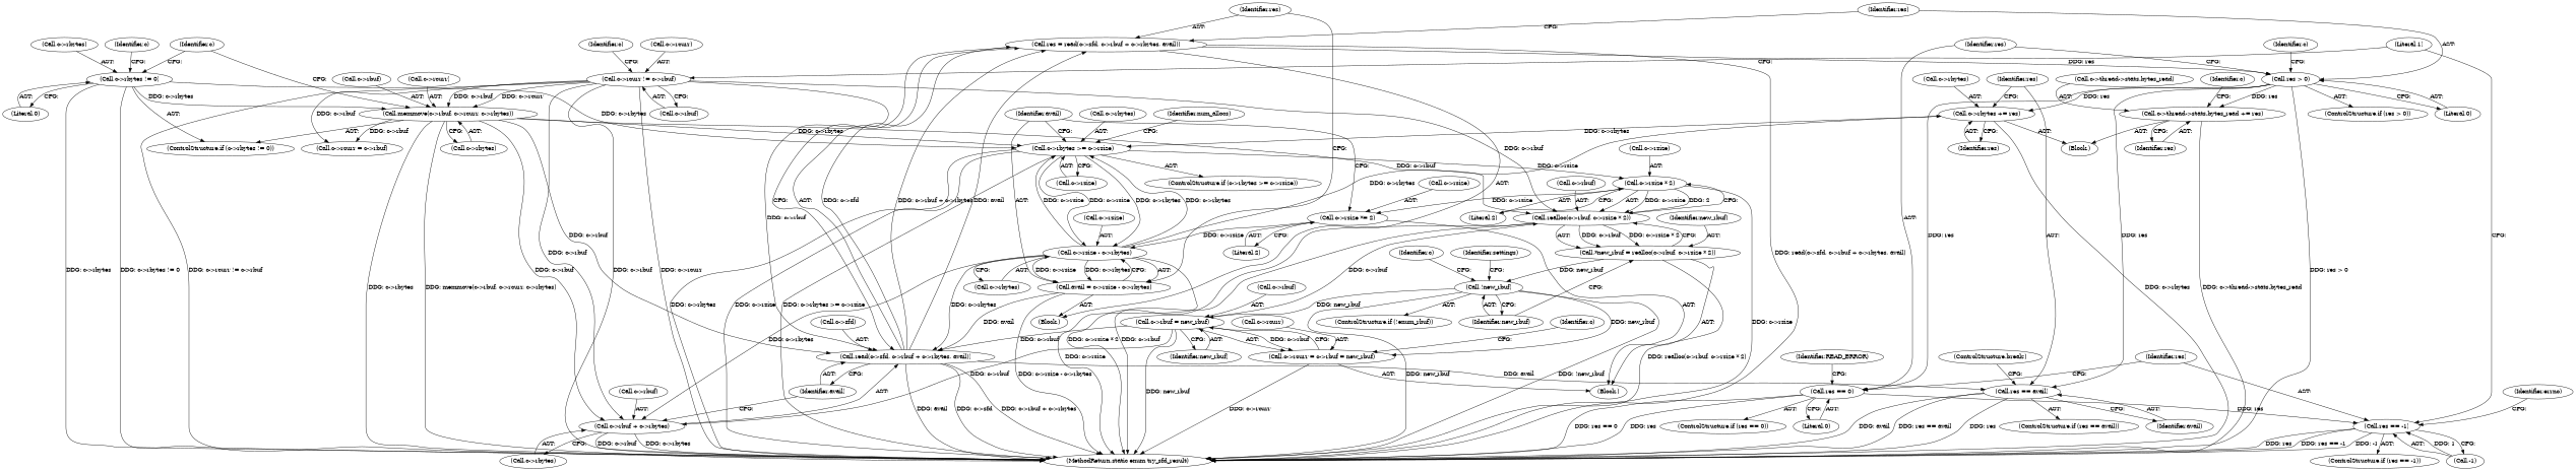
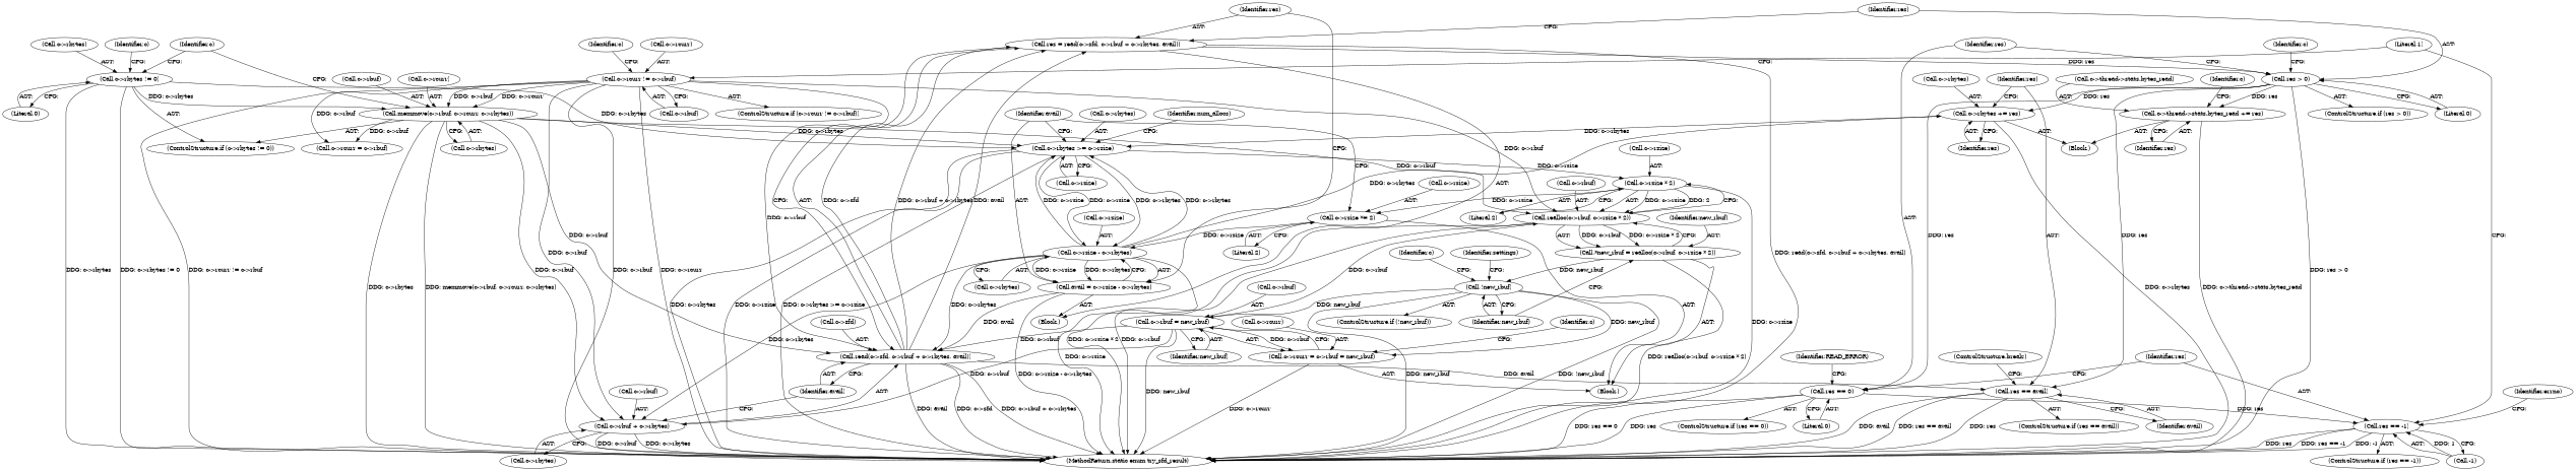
  digraph {
    n1 [label="(Call,res = read(c->sfd, c->rbuf + c->rbytes, avail))"]
    n2 [label="(Call,read(c->sfd, c->rbuf + c->rbytes, avail))"]
    n3 [label="(Call,res > 0)"]
    n4 [label="(Block,)"]
    n5 [label="(MethodReturn,static enum try_sfd_result)"]
    n6 [label="(Call,res == avail)"]
    n7 [label="(Identifier,avail)"]
    n8 [label="(Call,c->rbytes += res)"]
    n9 [label="(Call,c->thread->stats.bytes_read += res)"]
    n10 [label="(Call,res == 0)"]
    n11 [label="(ControlStructure,if (res > 0))"]
    n12 [label="(Literal,0)"]
    n13 [label="(ControlStructure,if (res == avail))"]
    n14 [label="(Identifier,avail)"]
    n15 [label="(Call,c->rbuf + c->rbytes)"]
    n16 [label="(Call,c->rbuf = new_rbuf)"]
    n17 [label="(Call,realloc(c->rbuf, c->rsize * 2))"]
    n18 [label="(Call,c->rcurr = c->rbuf = new_rbuf)"]
    n19 [label="(Identifier,new_rbuf)"]
    n20 [label="(Call,*new_rbuf = realloc(c->rbuf, c->rsize * 2))"]
    n21 [label="(Call,c->rsize * 2)"]
    n22 [label="(Block,)"]
    n23 [label="(Call,c->rbytes)"]
    n24 [label="(Call,!new_rbuf)"]
    n25 [label="(Identifier,new_rbuf)"]
-   n26 [label="(ControlStructure,if (!enum_rbuf))"]
+   n26 [label="(ControlStructure,if (!new_rbuf))"]
    n27 [label="(Call,c->rsize *= 2)"]
    n28 [label="(Literal,2)"]
    n29 [label="(Call,c->rcurr != c->rbuf)"]
    n30 [label="(Call,memmove(c->rbuf, c->rcurr, c->rbytes))"]
+   n31 [label="(ControlStructure,if (c->rcurr != c->rbuf))"]
    n32 [label="(Call,c->rcurr = c->rbuf)"]
    n33 [label="(Call,c->rbuf)"]
    n34 [label="(Call,c->rbytes >= c->rsize)"]
    n35 [label="(Call,c->rbytes)"]
    n36 [label="(ControlStructure,if (c->rbytes != 0))"]
    n37 [label="(Call,c->rsize - c->rbytes)"]
    n38 [label="(Call,c->rsize)"]
-   n39 [label="(ControlStructure,if (c->rbytes >= c->rsize))"]
    n40 [label="(Call,c->rbytes != 0)"]
    n41 [label="(Literal,0)"]
    n42 [label="(Literal,2)"]
    n43 [label="(Call,avail = c->rsize - c->rbytes)"]
    n44 [label="(Call,c->rbytes)"]
    n45 [label="(Identifier,res)"]
    n46 [label="(Block,)"]
    n47 [label="(Identifier,res)"]
    n48 [label="(Call,res == -1)"]
    n49 [label="(Literal,0)"]
    n50 [label="(ControlStructure,if (res == 0))"]
    n51 [label="(ControlStructure,if (res == -1))"]
    n52 [label="(Call,-1)"]
    n53 [label="(Call,c->rbytes)"]
    n54 [label="(Identifier,c)"]
    n55 [label="(Call,c->rbuf)"]
    n56 [label="(Identifier,c)"]
    n57 [label="(Identifier,new_rbuf)"]
    n58 [label="(Identifier,res)"]
    n59 [label="(Identifier,c)"]
    n60 [label="(Identifier,avail)"]
    n61 [label="(Identifier,res)"]
    n62 [label="(Literal,1)"]
    n63 [label="(Call,c->thread->stats.bytes_read)"]
    n64 [label="(Call,c->rsize)"]
    n65 [label="(Identifier,settings)"]
    n66 [label="(Call,c->rcurr)"]
    n67 [label="(ControlStructure,break;)"]
    n68 [label="(Call,c->rbytes)"]
    n69 [label="(Identifier,errno)"]
    n70 [label="(Identifier,READ_ERROR)"]
    n71 [label="(Call,c->rcurr)"]
    n72 [label="(Call,c->rbuf)"]
    n73 [label="(Identifier,res)"]
    n74 [label="(Call,c->rsize)"]
    n75 [label="(Identifier,res)"]
    n76 [label="(Call,c->rbuf)"]
    n77 [label="(Call,c->rsize)"]
    n78 [label="(Identifier,res)"]
    n79 [label="(Call,c->rbuf)"]
    n80 [label="(Call,c->rbytes)"]
    n81 [label="(Call,c->rcurr)"]
    n82 [label="(Call,c->sfd)"]
    n83 [label="(Identifier,c)"]
    n84 [label="(Identifier,c)"]
    n85 [label="(Identifier,c)"]
    n86 [label="(Identifier,num_allocs)"]
    n87 [label="(Identifier,c)"]
    n1 -> n2 [label="CFG: "]
    n1 -> n3 [label="DDG: res"]
    n1 -> n4 [label="AST: "]
    n1 -> n5 [label="DDG: read(c->sfd, c->rbuf + c->rbytes, avail)"]
    n2 -> n1 [label="AST: "]
    n2 -> n1 [label="DDG: c->sfd"]
    n2 -> n1 [label="DDG: c->rbuf + c->rbytes"]
    n2 -> n1 [label="DDG: avail"]
    n2 -> n5 [label="DDG: avail"]
    n2 -> n5 [label="DDG: c->sfd"]
    n2 -> n5 [label="DDG: c->rbuf + c->rbytes"]
    n2 -> n6 [label="DDG: avail"]
    n2 -> n7 [label="CFG: "]
    n3 -> n5 [label="DDG: res > 0"]
    n3 -> n6 [label="DDG: res"]
    n3 -> n8 [label="DDG: res"]
    n3 -> n9 [label="DDG: res"]
    n3 -> n10 [label="DDG: res"]
    n3 -> n11 [label="AST: "]
    n3 -> n12 [label="CFG: "]
    n6 -> n5 [label="DDG: res"]
    n6 -> n5 [label="DDG: avail"]
    n6 -> n5 [label="DDG: res == avail"]
    n6 -> n13 [label="AST: "]
    n6 -> n14 [label="CFG: "]
    n7 -> n2 [label="AST: "]
    n7 -> n15 [label="CFG: "]
    n8 -> n5 [label="DDG: c->rbytes"]
    n8 -> n34 [label="DDG: c->rbytes"]
    n8 -> n45 [label="CFG: "]
    n8 -> n46 [label="AST: "]
    n9 -> n5 [label="DDG: c->thread->stats.bytes_read"]
    n9 -> n46 [label="AST: "]
    n9 -> n47 [label="CFG: "]
    n10 -> n5 [label="DDG: res == 0"]
    n10 -> n5 [label="DDG: res"]
    n10 -> n48 [label="DDG: res"]
    n10 -> n49 [label="CFG: "]
    n10 -> n50 [label="AST: "]
    n12 -> n3 [label="AST: "]
    n14 -> n6 [label="AST: "]
    n15 -> n2 [label="AST: "]
    n15 -> n5 [label="DDG: c->rbuf"]
    n15 -> n5 [label="DDG: c->rbytes"]
    n15 -> n23 [label="CFG: "]
    n16 -> n2 [label="DDG: c->rbuf"]
    n16 -> n5 [label="DDG: new_rbuf"]
    n16 -> n15 [label="DDG: c->rbuf"]
    n16 -> n17 [label="DDG: c->rbuf"]
    n16 -> n18 [label="AST: "]
    n16 -> n18 [label="DDG: c->rbuf"]
    n16 -> n19 [label="CFG: "]
    n17 -> n5 [label="DDG: c->rsize * 2"]
    n17 -> n5 [label="DDG: c->rbuf"]
    n17 -> n20 [label="AST: "]
    n17 -> n20 [label="DDG: c->rbuf"]
    n17 -> n20 [label="DDG: c->rsize * 2"]
    n17 -> n21 [label="CFG: "]
    n18 -> n5 [label="DDG: c->rcurr"]
    n18 -> n16 [label="CFG: "]
    n18 -> n22 [label="AST: "]
    n19 -> n16 [label="AST: "]
    n20 -> n5 [label="DDG: realloc(c->rbuf, c->rsize * 2)"]
    n20 -> n17 [label="CFG: "]
    n20 -> n22 [label="AST: "]
    n20 -> n24 [label="DDG: new_rbuf"]
    n21 -> n5 [label="DDG: c->rsize"]
    n21 -> n17 [label="AST: "]
    n21 -> n17 [label="DDG: c->rsize"]
    n21 -> n17 [label="DDG: 2"]
    n21 -> n27 [label="DDG: c->rsize"]
    n21 -> n28 [label="CFG: "]
    n23 -> n15 [label="AST: "]
    n24 -> n5 [label="DDG: new_rbuf"]
    n24 -> n5 [label="DDG: !new_rbuf"]
    n24 -> n16 [label="DDG: new_rbuf"]
    n24 -> n18 [label="DDG: new_rbuf"]
    n24 -> n25 [label="CFG: "]
    n24 -> n26 [label="AST: "]
    n25 -> n20 [label="CFG: "]
    n25 -> n24 [label="AST: "]
    n27 -> n22 [label="AST: "]
    n27 -> n37 [label="DDG: c->rsize"]
    n27 -> n42 [label="CFG: "]
    n28 -> n21 [label="AST: "]
    n29 -> n2 [label="DDG: c->rbuf"]
    n29 -> n5 [label="DDG: c->rbuf"]
    n29 -> n5 [label="DDG: c->rcurr"]
    n29 -> n5 [label="DDG: c->rcurr != c->rbuf"]
    n29 -> n15 [label="DDG: c->rbuf"]
    n29 -> n17 [label="DDG: c->rbuf"]
    n29 -> n30 [label="DDG: c->rbuf"]
    n29 -> n30 [label="DDG: c->rcurr"]
+   n29 -> n31 [label="AST: "]
    n29 -> n32 [label="DDG: c->rbuf"]
    n29 -> n33 [label="CFG: "]
    n30 -> n2 [label="DDG: c->rbuf"]
    n30 -> n5 [label="DDG: c->rbytes"]
    n30 -> n5 [label="DDG: memmove(c->rbuf, c->rcurr, c->rbytes)"]
    n30 -> n15 [label="DDG: c->rbuf"]
    n30 -> n17 [label="DDG: c->rbuf"]
    n30 -> n32 [label="DDG: c->rbuf"]
    n30 -> n34 [label="DDG: c->rbytes"]
    n30 -> n35 [label="CFG: "]
    n30 -> n36 [label="AST: "]
    n33 -> n29 [label="AST: "]
    n34 -> n5 [label="DDG: c->rbytes"]
    n34 -> n5 [label="DDG: c->rsize"]
    n34 -> n5 [label="DDG: c->rbytes >= c->rsize"]
    n34 -> n21 [label="DDG: c->rsize"]
    n34 -> n37 [label="DDG: c->rsize"]
    n34 -> n37 [label="DDG: c->rbytes"]
    n34 -> n38 [label="CFG: "]
-   n34 -> n39 [label="AST: "]
    n35 -> n30 [label="AST: "]
    n37 -> n2 [label="DDG: c->rbytes"]
    n37 -> n5 [label="DDG: c->rsize"]
    n37 -> n8 [label="DDG: c->rbytes"]
    n37 -> n15 [label="DDG: c->rbytes"]
    n37 -> n34 [label="DDG: c->rbytes"]
    n37 -> n34 [label="DDG: c->rsize"]
    n37 -> n43 [label="AST: "]
    n37 -> n43 [label="DDG: c->rsize"]
    n37 -> n43 [label="DDG: c->rbytes"]
    n37 -> n44 [label="CFG: "]
    n38 -> n34 [label="AST: "]
    n40 -> n5 [label="DDG: c->rbytes"]
    n40 -> n5 [label="DDG: c->rbytes != 0"]
    n40 -> n30 [label="DDG: c->rbytes"]
    n40 -> n34 [label="DDG: c->rbytes"]
    n40 -> n36 [label="AST: "]
    n40 -> n41 [label="CFG: "]
    n41 -> n40 [label="AST: "]
    n42 -> n27 [label="AST: "]
    n43 -> n2 [label="DDG: avail"]
    n43 -> n4 [label="AST: "]
    n43 -> n5 [label="DDG: c->rsize - c->rbytes"]
    n43 -> n37 [label="CFG: "]
    n44 -> n37 [label="AST: "]
    n45 -> n8 [label="AST: "]
    n47 -> n9 [label="AST: "]
    n48 -> n5 [label="DDG: res"]
    n48 -> n5 [label="DDG: res == -1"]
    n48 -> n5 [label="DDG: -1"]
    n48 -> n51 [label="AST: "]
    n48 -> n52 [label="CFG: "]
    n49 -> n10 [label="AST: "]
    n52 -> n48 [label="AST: "]
    n52 -> n48 [label="DDG: 1"]
    n53 -> n34 [label="AST: "]
    n54 -> n3 [label="CFG: "]
    n55 -> n16 [label="AST: "]
    n56 -> n24 [label="CFG: "]
    n57 -> n20 [label="AST: "]
    n58 -> n6 [label="AST: "]
    n58 -> n8 [label="CFG: "]
    n59 -> n29 [label="CFG: "]
    n60 -> n27 [label="CFG: "]
    n60 -> n34 [label="CFG: "]
    n60 -> n43 [label="AST: "]
    n61 -> n1 [label="AST: "]
    n61 -> n43 [label="CFG: "]
    n62 -> n29 [label="CFG: "]
    n62 -> n48 [label="CFG: "]
    n63 -> n9 [label="AST: "]
    n64 -> n21 [label="AST: "]
    n65 -> n24 [label="CFG: "]
    n66 -> n29 [label="AST: "]
    n67 -> n6 [label="CFG: "]
    n68 -> n8 [label="AST: "]
    n69 -> n48 [label="CFG: "]
    n70 -> n10 [label="CFG: "]
    n71 -> n18 [label="AST: "]
    n72 -> n15 [label="AST: "]
    n73 -> n1 [label="CFG: "]
    n73 -> n3 [label="AST: "]
    n74 -> n37 [label="AST: "]
    n75 -> n10 [label="CFG: "]
    n75 -> n48 [label="AST: "]
    n76 -> n30 [label="AST: "]
    n77 -> n27 [label="AST: "]
    n78 -> n3 [label="CFG: "]
    n78 -> n10 [label="AST: "]
    n79 -> n17 [label="AST: "]
    n80 -> n40 [label="AST: "]
    n81 -> n30 [label="AST: "]
    n82 -> n2 [label="AST: "]
    n83 -> n18 [label="CFG: "]
    n84 -> n9 [label="CFG: "]
    n85 -> n40 [label="CFG: "]
    n86 -> n34 [label="CFG: "]
    n87 -> n30 [label="CFG: "]
    n87 -> n40 [label="CFG: "]
  }
